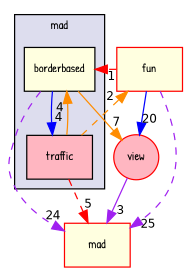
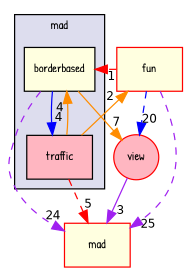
  digraph {
    compound=true
    fontname="Patrick Hand"
    node [fillcolor=lightyellow fontname="Patrick Hand" fontsize=10 shape=box style=filled color=red]
    edge [color=purple fontname="Patrick Hand" headlabel=4 labeldistance=1.5 labelfontname=Helvetica labelfontsize=10 style=solid]
    n1 [label=borderbased color=""]
    n2 [fillcolor=lightpink label=traffic pencolor=black color=""]
    n3 [label=mad]
    n4 [fillcolor=lightpink label=view shape=circle]
    n5 [label=fun]
    subgraph cluster_1 {
      bgcolor="#ddddee"
      fontsize=10
      label=mad
      pencolor=black
      n1
      n2
    }
    n1 -> n2 [color=blue]
    n1 -> n3 [headlabel=24 style=dashed]
    n1 -> n4 [color=darkorange headlabel=7]
    n2 -> n1 [color=darkorange]
    n2 -> n3 [color=red headlabel=5 style=dashed]
-   n2 -> n5 [color=darkorange headlabel=2 style=dashed]
+   n2 -> n5 [color=darkorange headlabel=2]
    n4 -> n3 [headlabel=3]
    n5 -> n1 [color=red headlabel=1 style=dashed]
    n5 -> n3 [headlabel=25 style=dashed]
-   n5 -> n4 [color=blue headlabel=20]
+   n5 -> n4 [color=blue headlabel=20 style=dashed]
  }
